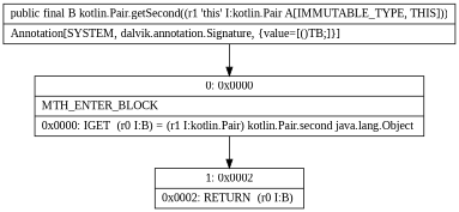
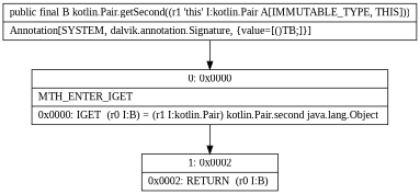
  digraph {
    fontname="Liberation Serif"
    node [shape=record fontname="Liberation Serif"]
    edge [fontname="Liberation Serif"]
-   n1 [label="{0\:\ 0x0000|MTH_ENTER_BLOCK\l|0x0000: IGET  (r0 I:B) = (r1 I:kotlin.Pair) kotlin.Pair.second java.lang.Object \l}"]
+   n1 [label="{0\:\ 0x0000|MTH_ENTER_IGET\l|0x0000: IGET  (r0 I:B) = (r1 I:kotlin.Pair) kotlin.Pair.second java.lang.Object \l}"]
    n2 [label="{1\:\ 0x0002|0x0002: RETURN  (r0 I:B) \l}"]
    n3 [label="{public final B kotlin.Pair.getSecond((r1 'this' I:kotlin.Pair A[IMMUTABLE_TYPE, THIS]))  | Annotation[SYSTEM, dalvik.annotation.Signature, \{value=[()TB;]\}]\l}"]
    n1 -> n2
    n3 -> n1
  }
